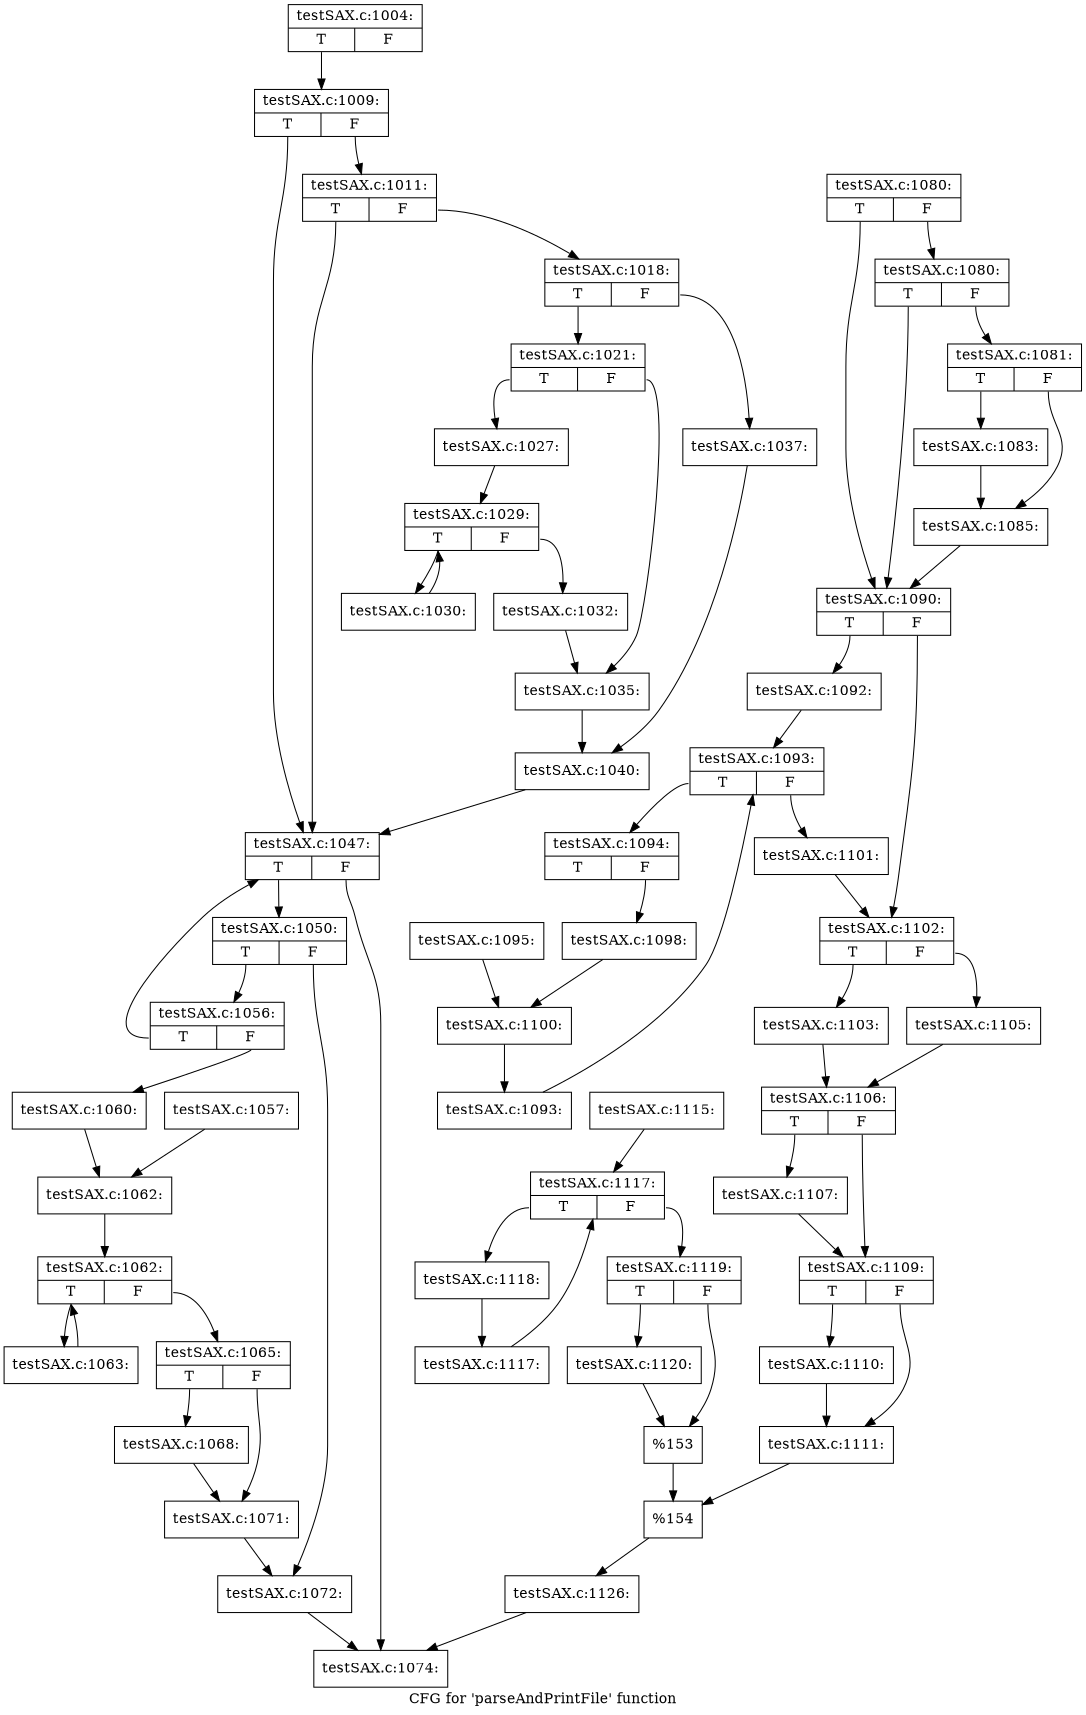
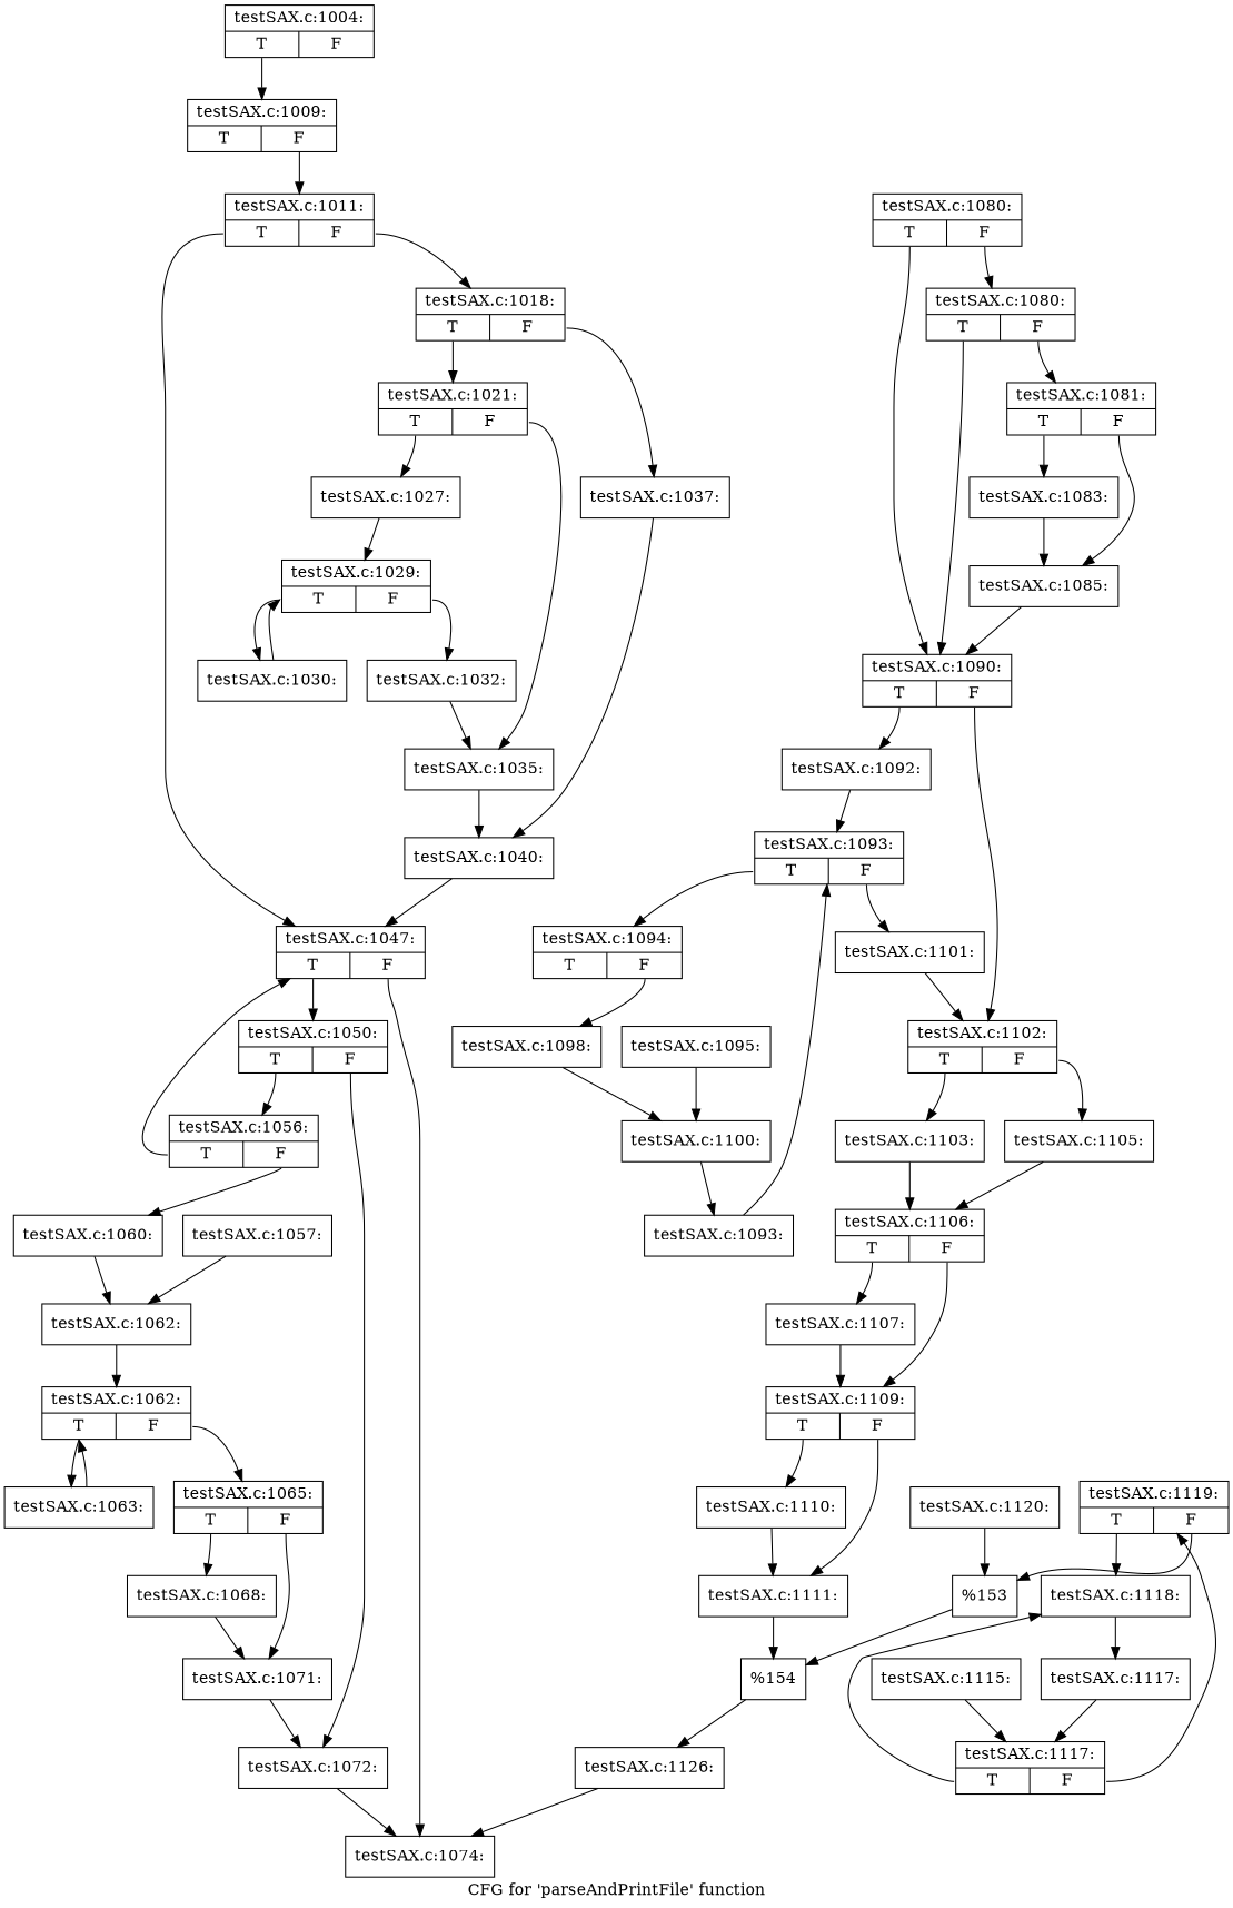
  digraph {
    label="CFG for 'parseAndPrintFile' function"
    node [shape=record]
    n1 [label="{testSAX.c:1004:|{<s0>T|<s1>F}}"]
    n2 [label="{testSAX.c:1009:|{<s0>T|<s1>F}}"]
    n3 [label="{testSAX.c:1047:|{<s0>T|<s1>F}}"]
    n4 [label="{testSAX.c:1011:|{<s0>T|<s1>F}}"]
    n5 [label="{testSAX.c:1050:|{<s0>T|<s1>F}}"]
    n6 [label="{testSAX.c:1074:}"]
    n7 [label="{testSAX.c:1018:|{<s0>T|<s1>F}}"]
    n8 [label="{testSAX.c:1115:}"]
    n9 [label="{testSAX.c:1117:|{<s0>T|<s1>F}}"]
    n10 [label="{testSAX.c:1080:|{<s0>T|<s1>F}}"]
    n11 [label="{testSAX.c:1090:|{<s0>T|<s1>F}}"]
    n12 [label="{testSAX.c:1080:|{<s0>T|<s1>F}}"]
    n13 [label="{testSAX.c:1056:|{<s0>T|<s1>F}}"]
    n14 [label="{testSAX.c:1072:}"]
    n15 [label="{testSAX.c:1021:|{<s0>T|<s1>F}}"]
    n16 [label="{testSAX.c:1037:}"]
    n17 [label="{testSAX.c:1027:}"]
    n18 [label="{testSAX.c:1035:}"]
    n19 [label="{testSAX.c:1040:}"]
    n20 [label="{testSAX.c:1029:|{<s0>T|<s1>F}}"]
    n21 [label="{testSAX.c:1030:}"]
    n22 [label="{testSAX.c:1032:}"]
    n23 [label="{testSAX.c:1060:}"]
    n24 [label="{testSAX.c:1126:}"]
    n25 [label="{testSAX.c:1057:}"]
    n26 [label="{testSAX.c:1062:}"]
    n27 [label="{testSAX.c:1062:|{<s0>T|<s1>F}}"]
    n28 [label="{testSAX.c:1063:}"]
    n29 [label="{testSAX.c:1065:|{<s0>T|<s1>F}}"]
    n30 [label="{testSAX.c:1068:}"]
    n31 [label="{testSAX.c:1071:}"]
    n32 [label="{testSAX.c:1118:}"]
    n33 [label="{testSAX.c:1119:|{<s0>T|<s1>F}}"]
    n34 [label="{testSAX.c:1092:}"]
    n35 [label="{testSAX.c:1102:|{<s0>T|<s1>F}}"]
    n36 [label="{testSAX.c:1081:|{<s0>T|<s1>F}}"]
    n37 [label="{testSAX.c:1093:|{<s0>T|<s1>F}}"]
    n38 [label="{testSAX.c:1103:}"]
    n39 [label="{testSAX.c:1105:}"]
    n40 [label="{testSAX.c:1083:}"]
    n41 [label="{testSAX.c:1085:}"]
    n42 [label="{testSAX.c:1094:|{<s0>T|<s1>F}}"]
    n43 [label="{testSAX.c:1101:}"]
    n44 [label="{testSAX.c:1106:|{<s0>T|<s1>F}}"]
    n45 [label="{testSAX.c:1098:}"]
    n46 [label="{testSAX.c:1095:}"]
    n47 [label="{testSAX.c:1100:}"]
    n48 [label="{testSAX.c:1093:}"]
    n49 [label="{testSAX.c:1107:}"]
    n50 [label="{testSAX.c:1109:|{<s0>T|<s1>F}}"]
    n51 [label="{testSAX.c:1110:}"]
    n52 [label="{testSAX.c:1111:}"]
    n53 [label="{%154}"]
    n54 [label="{testSAX.c:1117:}"]
    n55 [label="{testSAX.c:1120:}"]
    n56 [label="{%153}"]
    n1 -> n2 [tailport=s0]
-   n2 -> n3 [tailport=s0]
    n2 -> n4 [tailport=s1]
    n3 -> n5 [tailport=s0]
    n3 -> n6 [tailport=s1]
    n4 -> n3 [tailport=s0]
    n4 -> n7 [tailport=s1]
    n5 -> n13 [tailport=s0]
    n5 -> n14 [tailport=s1]
    n7 -> n15 [tailport=s0]
    n7 -> n16 [tailport=s1]
    n8 -> n9
    n9 -> n32 [tailport=s0]
    n9 -> n33 [tailport=s1]
    n10 -> n11 [tailport=s0]
    n10 -> n12 [tailport=s1]
    n11 -> n34 [tailport=s0]
    n11 -> n35 [tailport=s1]
    n12 -> n11 [tailport=s0]
    n12 -> n36 [tailport=s1]
    n13 -> n3 [tailport=s0]
    n13 -> n23 [tailport=s1]
    n14 -> n6
    n15 -> n17 [tailport=s0]
    n15 -> n18 [tailport=s1]
    n16 -> n19
    n17 -> n20
    n18 -> n19
    n19 -> n3
    n20 -> n21 [tailport=s0]
    n20 -> n22 [tailport=s1]
    n21 -> n20
    n22 -> n18
    n23 -> n26
    n24 -> n6
    n25 -> n26
    n26 -> n27
    n27 -> n28 [tailport=s0]
    n27 -> n29 [tailport=s1]
    n28 -> n27
    n29 -> n30 [tailport=s0]
    n29 -> n31 [tailport=s1]
    n30 -> n31
    n31 -> n14
    n32 -> n54
-   n33 -> n55 [tailport=s0]
+   n33 -> n32 [tailport=s0]
    n33 -> n56 [tailport=s1]
    n34 -> n37
    n35 -> n38 [tailport=s0]
    n35 -> n39 [tailport=s1]
    n36 -> n40 [tailport=s0]
    n36 -> n41 [tailport=s1]
    n37 -> n42 [tailport=s0]
    n37 -> n43 [tailport=s1]
    n38 -> n44
    n39 -> n44
    n40 -> n41
    n41 -> n11
    n42 -> n45 [tailport=s1]
    n43 -> n35
    n44 -> n49 [tailport=s0]
    n44 -> n50 [tailport=s1]
    n45 -> n47
    n46 -> n47
    n47 -> n48
    n48 -> n37
    n49 -> n50
    n50 -> n51 [tailport=s0]
    n50 -> n52 [tailport=s1]
    n51 -> n52
    n52 -> n53
    n53 -> n24
    n54 -> n9
    n55 -> n56
    n56 -> n53
  }
